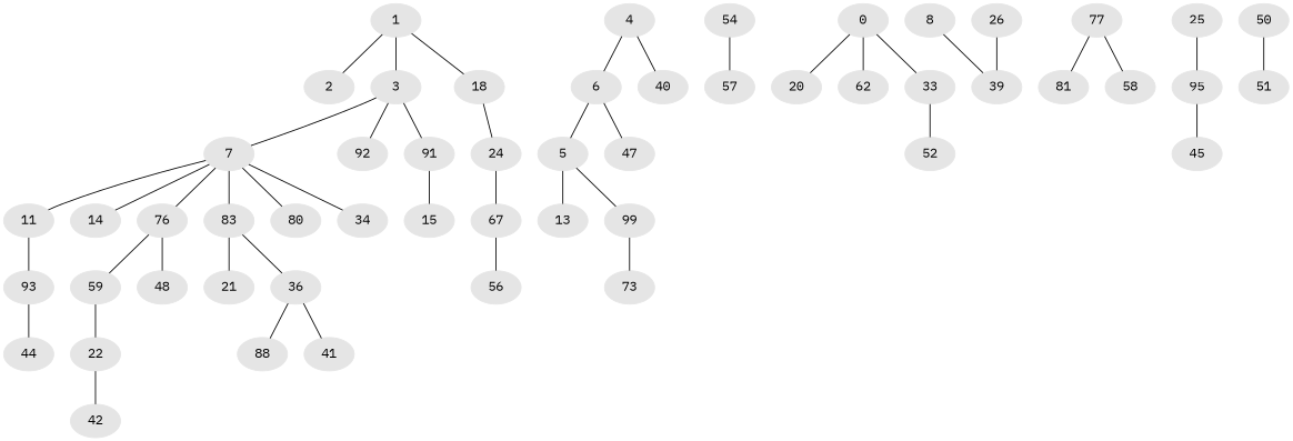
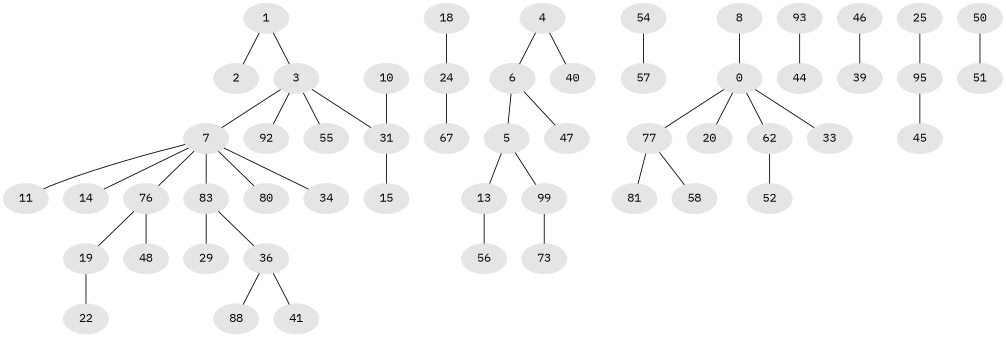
  graph {
    fontname="IBM Plex Mono"
    node [color=gray90 fontname="IBM Plex Mono" style=filled]
    edge [fontname="IBM Plex Mono"]
    1
    2
    3
    18
    7
    n6 [label=92]
-   31 [label=91]
+   55
+   31
    4
    6
    40
    24
    54
    57
    11
    14
    n17 [label=76]
    n18 [label=83]
    n19 [label=80]
    34
+   10
    5
    13
    n24 [label=99]
    47
    n26 [label=0]
    8
    n28 [label=73]
    n29 [label=93]
-   19 [label=59]
+   19
    48
-   29 [label=21]
+   29
    36
-   26
+   26 [label=46]
    39
    n36 [label=77]
    20
    n38 [label=62]
    33
    n40 [label=81]
    n41 [label=58]
    52
    15
    44
    22
    n46 [label=67]
-   42
    n48 [label=95]
    25
    50
    51
    n52 [label=88]
    41
    56
    45
    1 -- 2
    1 -- 3
-   1 -- 18
    3 -- 7
    3 -- n6
+   3 -- 55
    3 -- 31
    18 -- 24
    7 -- 11
    7 -- 14
    7 -- n17
    7 -- n18
    7 -- n19
    7 -- 34
    31 -- 15
    4 -- 6
    4 -- 40
    6 -- 5
    6 -- 47
    24 -- n46
    54 -- 57
-   11 -- n29
    n17 -- 19
    n17 -- 48
    n18 -- 29
    n18 -- 36
+   10 -- 31
    5 -- 13
    5 -- n24
    n24 -- n28
+   n26 -- n36
    n26 -- 20
    n26 -- n38
    n26 -- 33
-   8 -- 39
+   8 -- n26
    n29 -- 44
    19 -- 22
    36 -- n52
    36 -- 41
    26 -- 39
    n36 -- n40
    n36 -- n41
-   33 -- 52
-   22 -- 42
-   n46 -- 56
+   n38 -- 52
+   13 -- 56
    n48 -- 45
    25 -- n48
    50 -- 51
  }
